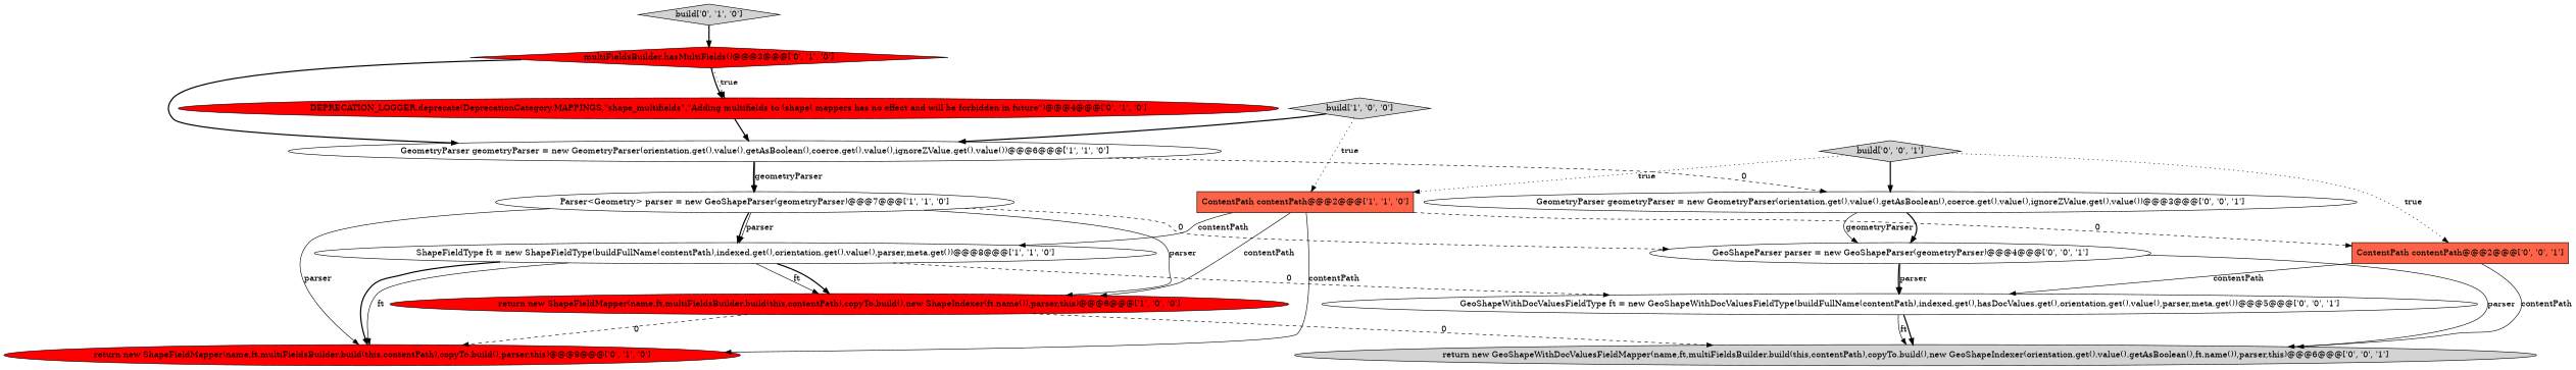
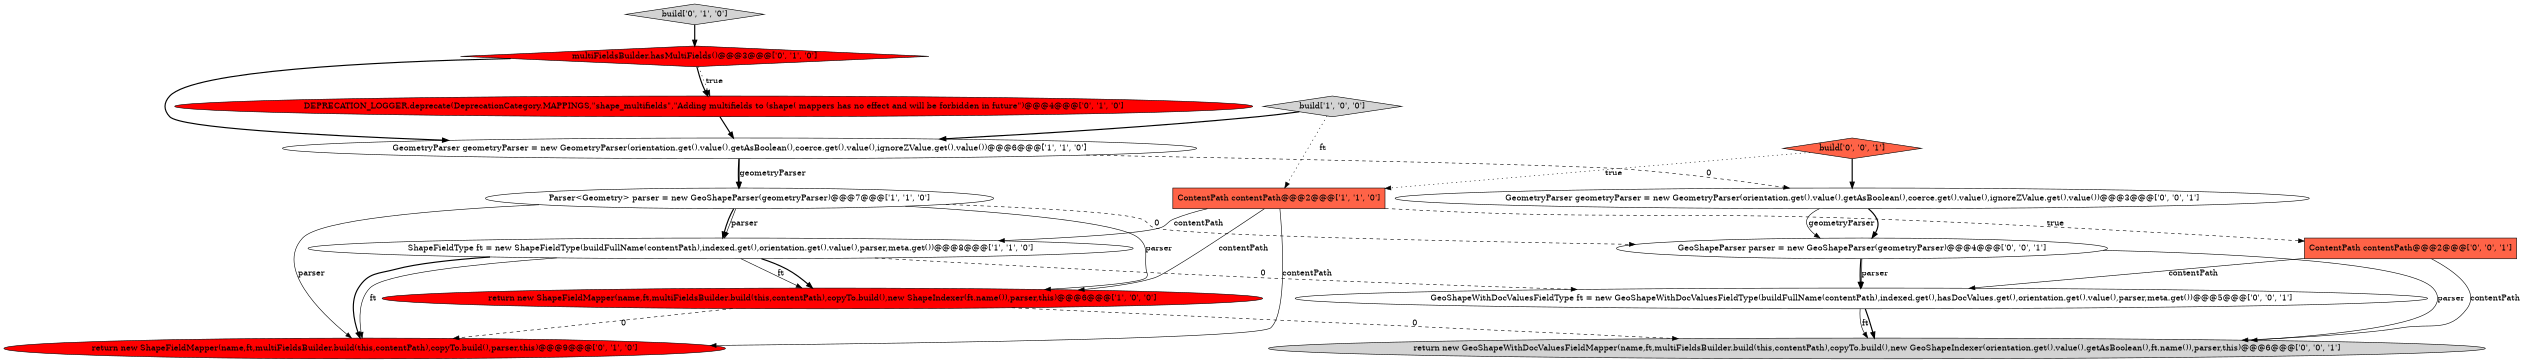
  digraph {
    node [fillcolor=white shape=ellipse style=filled]
    edge [style=solid]
    n1 [fillcolor=red label="return new ShapeFieldMapper(name,ft,multiFieldsBuilder.build(this,contentPath),copyTo.build(),parser,this)@@@9@@@['0', '1', '0']"]
    n2 [fillcolor=red label="DEPRECATION_LOGGER.deprecate(DeprecationCategory.MAPPINGS,\"shape_multifields\",\"Adding multifields to (shape( mappers has no effect and will be forbidden in future\")@@@4@@@['0', '1', '0']"]
    n3 [label="GeometryParser geometryParser = new GeometryParser(orientation.get().value().getAsBoolean(),coerce.get().value(),ignoreZValue.get().value())@@@6@@@['1', '1', '0']"]
    n4 [label="GeometryParser geometryParser = new GeometryParser(orientation.get().value().getAsBoolean(),coerce.get().value(),ignoreZValue.get().value())@@@3@@@['0', '0', '1']"]
    n5 [label="Parser<Geometry> parser = new GeoShapeParser(geometryParser)@@@7@@@['1', '1', '0']"]
    n6 [fillcolor=tomato label="ContentPath contentPath@@@2@@@['1', '1', '0']" shape=box]
    n7 [fillcolor=red label="return new ShapeFieldMapper(name,ft,multiFieldsBuilder.build(this,contentPath),copyTo.build(),new ShapeIndexer(ft.name()),parser,this)@@@6@@@['1', '0', '0']"]
    n8 [fillcolor=tomato label="ContentPath contentPath@@@2@@@['0', '0', '1']" shape=box]
    n9 [label="ShapeFieldType ft = new ShapeFieldType(buildFullName(contentPath),indexed.get(),orientation.get().value(),parser,meta.get())@@@8@@@['1', '1', '0']"]
    n10 [fillcolor=lightgray label="return new GeoShapeWithDocValuesFieldMapper(name,ft,multiFieldsBuilder.build(this,contentPath),copyTo.build(),new GeoShapeIndexer(orientation.get().value().getAsBoolean(),ft.name()),parser,this)@@@6@@@['0', '0', '1']"]
    n11 [label="GeoShapeWithDocValuesFieldType ft = new GeoShapeWithDocValuesFieldType(buildFullName(contentPath),indexed.get(),hasDocValues.get(),orientation.get().value(),parser,meta.get())@@@5@@@['0', '0', '1']"]
    n12 [fillcolor=lightgray label="build['0', '1', '0']" shape=diamond]
    n13 [fillcolor=red label="multiFieldsBuilder.hasMultiFields()@@@3@@@['0', '1', '0']" shape=diamond]
    n14 [label="GeoShapeParser parser = new GeoShapeParser(geometryParser)@@@4@@@['0', '0', '1']"]
    n15 [fillcolor=lightgray label="build['1', '0', '0']" shape=diamond]
-   n16 [fillcolor=lightgray label="build['0', '0', '1']" shape=diamond]
+   n16 [fillcolor=tomato label="build['0', '0', '1']" shape=diamond]
    n2 -> n3 [style=bold]
    n3 -> n4 [label=0 style=dashed]
    n3 -> n5 [label=geometryParser]
    n3 -> n5 [style=bold]
    n4 -> n14 [style=bold]
    n4 -> n14 [label=geometryParser]
    n5 -> n1 [label=parser]
    n5 -> n7 [label=parser]
    n5 -> n9 [style=bold]
    n5 -> n9 [label=parser]
    n5 -> n14 [label=0 style=dashed]
    n6 -> n1 [label=contentPath]
    n6 -> n7 [label=contentPath]
-   n6 -> n8 [label=0 style=dashed]
+   n6 -> n8 [label=true style=dashed]
    n6 -> n9 [label=contentPath]
    n7 -> n1 [label=0 style=dashed]
    n7 -> n10 [label=0 style=dashed]
    n8 -> n10 [label=contentPath]
    n8 -> n11 [label=contentPath]
    n9 -> n1 [label=ft]
    n9 -> n1 [style=bold]
    n9 -> n7 [label=ft]
    n9 -> n7 [style=bold]
    n9 -> n11 [label=0 style=dashed]
    n11 -> n10 [label=ft]
    n11 -> n10 [style=bold]
    n12 -> n13 [style=bold]
    n13 -> n2 [style=bold]
    n13 -> n2 [label=true style=dotted]
    n13 -> n3 [style=bold]
    n14 -> n10 [label=parser]
    n14 -> n11 [style=bold]
    n14 -> n11 [label=parser]
    n15 -> n3 [style=bold]
-   n15 -> n6 [label=true style=dotted]
+   n15 -> n6 [label=ft style=dotted]
    n16 -> n4 [style=bold]
    n16 -> n6 [label=true style=dotted]
-   n16 -> n8 [label=true style=dotted]
  }
